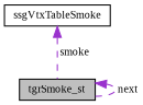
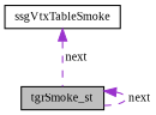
  digraph {
    fontname="Liberation Serif"
    node [color=black fontname="Liberation Serif" fontsize=10 shape=record style=filled]
    edge [color=darkorchid3 dir=back fontname="Liberation Serif" fontsize=10 labelfontname=Helvetica labelfontsize=10 style=dashed]
    n1 [fillcolor=grey75 fontcolor=black height=0.2 label=tgrSmoke_st width=0.4]
    n2 [fillcolor=white height=0.2 label=ssgVtxTableSmoke width=0.4]
    n1 -> n1 [label=" next"]
-   n2 -> n1 [label=" smoke"]
+   n2 -> n1 [label=" next"]
  }
